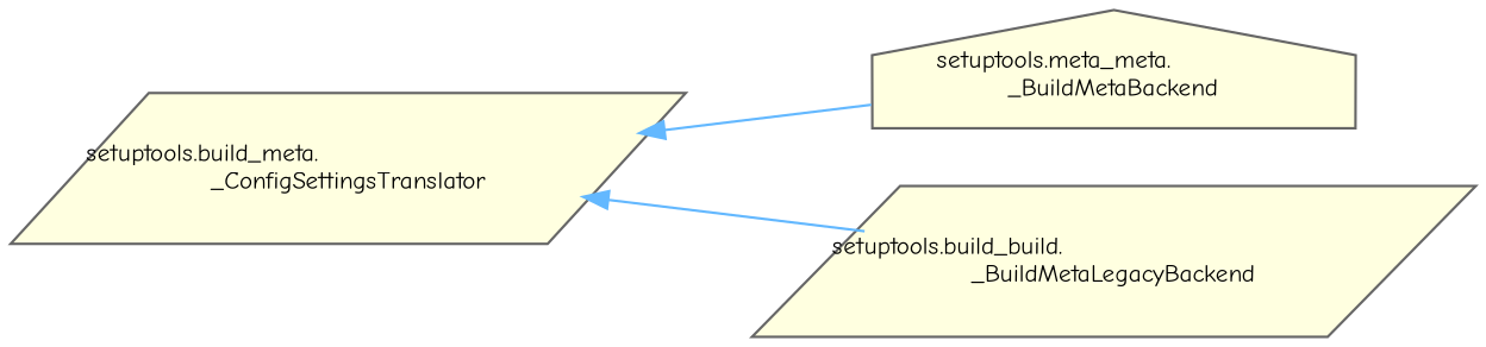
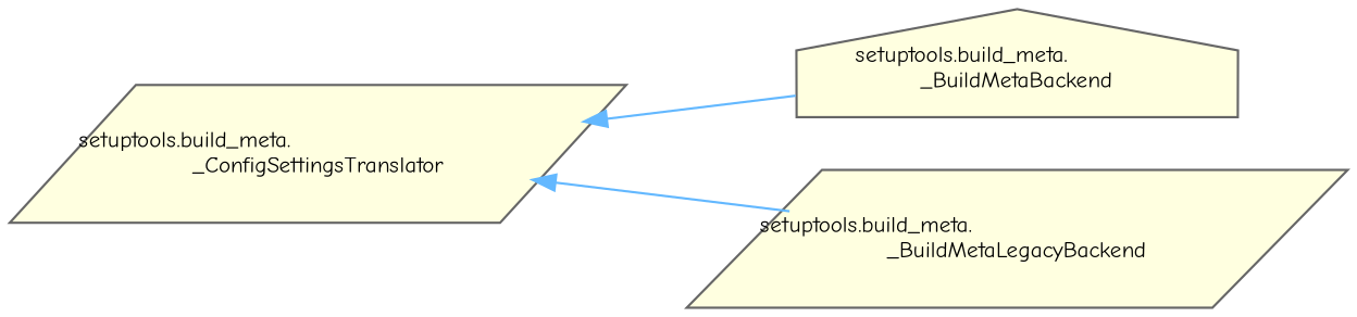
  digraph {
    fontname="Comic Neue"
    rankdir=LR
    node [color=gray40 fillcolor=lightyellow fontname="Comic Neue" fontsize=10 shape=parallelogram style=filled]
    edge [color=steelblue1 dir=back fontname="Comic Neue" fontsize=10 labelfontname=Helvetica labelfontsize=10 style=solid]
    n1 [fontcolor=black height=0.2 label="setuptools.build_meta.\l_ConfigSettingsTranslator" width=0.4]
-   n2 [height=0.2 label="setuptools.meta_meta.\l_BuildMetaBackend" shape=house width=0.4]
-   n3 [height=0.2 label="setuptools.build_build.\l_BuildMetaLegacyBackend" width=0.4]
+   n2 [height=0.2 label="setuptools.build_meta.\l_BuildMetaBackend" shape=house width=0.4]
+   n3 [height=0.2 label="setuptools.build_meta.\l_BuildMetaLegacyBackend" width=0.4]
    n1 -> n2
    n1 -> n3
  }
